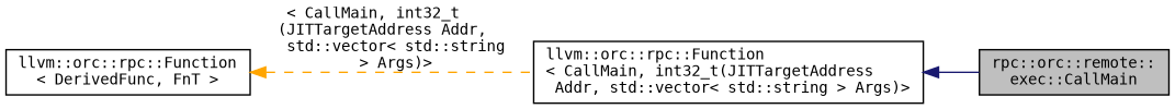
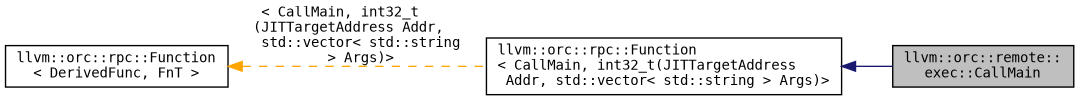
  digraph {
    rankdir=LR
    fontname="DejaVu Sans Mono"
    node [color=black fontname="DejaVu Sans Mono" fontsize=10 shape=box]
    edge [dir=back fontname="DejaVu Sans Mono" fontsize=10 labelfontname=Helvetica labelfontsize=10]
-   n1 [fillcolor=grey75 fontcolor=black height=0.2 label="rpc::orc::remote::\lexec::CallMain" style=filled width=0.4]
+   n1 [fillcolor=grey75 fontcolor=black height=0.2 label="llvm::orc::remote::\lexec::CallMain" style=filled width=0.4]
    n2 [height=0.2 label="llvm::orc::rpc::Function\l\< CallMain, int32_t(JITTargetAddress\l Addr, std::vector\< std::string \> Args)\>" width=0.4]
    n3 [height=0.2 label="llvm::orc::rpc::Function\l\< DerivedFunc, FnT \>" width=0.4]
    n2 -> n1 [color=midnightblue style=solid]
    n3 -> n2 [color=orange label=" \< CallMain, int32_t\l(JITTargetAddress Addr,\l std::vector\< std::string\l \> Args)\>" style=dashed]
  }
